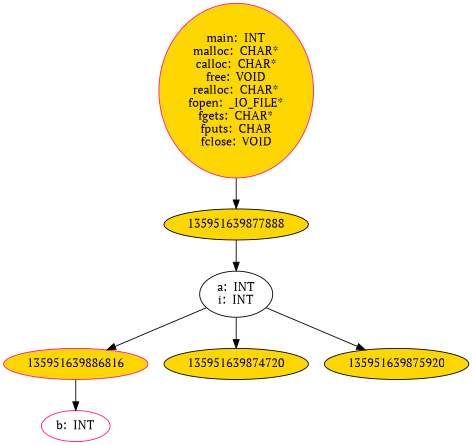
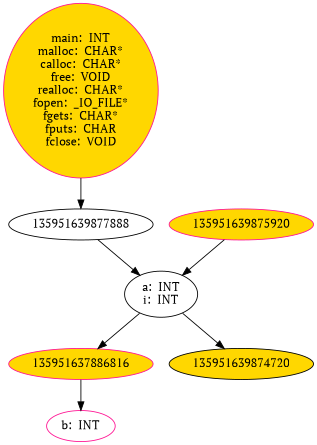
  digraph {
    fontname="PT Serif"
    node [color=black fillcolor=gold fontname="PT Serif" style=filled]
    edge [fontname="PT Serif"]
    n1 [color=deeppink label="main:  INT\nmalloc:  CHAR*\ncalloc:  CHAR*\nfree:  VOID\nrealloc:  CHAR*\nfopen:  _IO_FILE*\nfgets:  CHAR*\nfputs:  CHAR\nfclose:  VOID"]
-   135951639877888
+   135951639877888 [fillcolor=white]
    n3 [fillcolor=white label="a:  INT\ni:  INT"]
-   135951639886816 [color=deeppink]
+   135951639886816 [color=deeppink label=135951637886816]
    135951639874720
-   135951639875920
+   135951639875920 [color=deeppink]
    n7 [color=deeppink fillcolor=white label="b:  INT"]
    n1 -> 135951639877888
    135951639877888 -> n3
    n3 -> 135951639886816
    n3 -> 135951639874720
-   n3 -> 135951639875920
+   135951639875920 -> n3
    135951639886816 -> n7
  }
